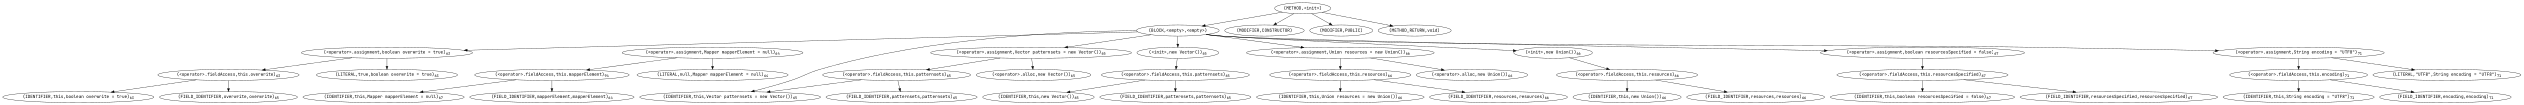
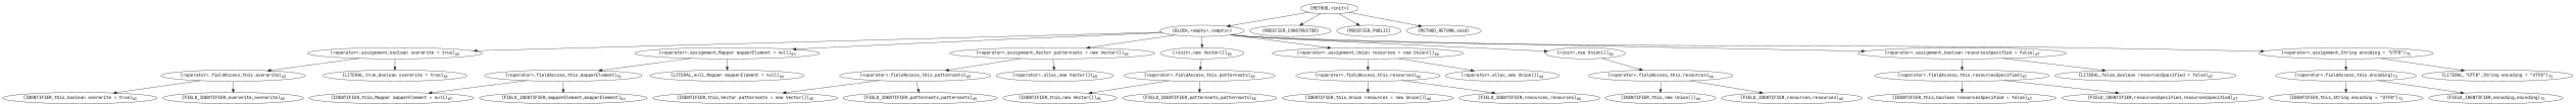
  digraph {
    fontname="JetBrains Mono"
    node [fontname="JetBrains Mono"]
    edge [fontname="JetBrains Mono"]
    n1 [label=<(METHOD,&lt;init&gt;)>]
    n2 [label=<(BLOCK,&lt;empty&gt;,&lt;empty&gt;)>]
    n3 [label=<(MODIFIER,CONSTRUCTOR)>]
    n4 [label=<(MODIFIER,PUBLIC)>]
    n5 [label=<(METHOD_RETURN,void)>]
    n6 [label=<(&lt;operator&gt;.assignment,boolean overwrite = true)<SUB>63</SUB>>]
    n7 [label=<(&lt;operator&gt;.assignment,Mapper mapperElement = null)<SUB>64</SUB>>]
    n8 [label=<(&lt;operator&gt;.assignment,Vector patternsets = new Vector())<SUB>65</SUB>>]
    n9 [label=<(&lt;init&gt;,new Vector())<SUB>65</SUB>>]
    n10 [label=<(&lt;operator&gt;.assignment,Union resources = new Union())<SUB>66</SUB>>]
    n11 [label=<(&lt;init&gt;,new Union())<SUB>66</SUB>>]
    n12 [label=<(&lt;operator&gt;.assignment,boolean resourcesSpecified = false)<SUB>67</SUB>>]
    n13 [label=<(&lt;operator&gt;.assignment,String encoding = &quot;UTF8&quot;)<SUB>71</SUB>>]
    n14 [label=<(&lt;operator&gt;.fieldAccess,this.overwrite)<SUB>63</SUB>>]
    n15 [label=<(LITERAL,true,boolean overwrite = true)<SUB>63</SUB>>]
    n16 [label=<(&lt;operator&gt;.fieldAccess,this.mapperElement)<SUB>94</SUB>>]
    n17 [label=<(LITERAL,null,Mapper mapperElement = null)<SUB>64</SUB>>]
    n18 [label=<(&lt;operator&gt;.fieldAccess,this.patternsets)<SUB>65</SUB>>]
    n19 [label=<(&lt;operator&gt;.alloc,new Vector())<SUB>65</SUB>>]
    n20 [label=<(&lt;operator&gt;.fieldAccess,this.patternsets)<SUB>65</SUB>>]
    n21 [label=<(&lt;operator&gt;.fieldAccess,this.resources)<SUB>66</SUB>>]
    n22 [label=<(&lt;operator&gt;.alloc,new Union())<SUB>66</SUB>>]
    n23 [label=<(&lt;operator&gt;.fieldAccess,this.resources)<SUB>66</SUB>>]
    n24 [label=<(&lt;operator&gt;.fieldAccess,this.resourcesSpecified)<SUB>67</SUB>>]
+   n25 [label=<(LITERAL,false,boolean resourcesSpecified = false)<SUB>67</SUB>>]
    n26 [label=<(&lt;operator&gt;.fieldAccess,this.encoding)<SUB>71</SUB>>]
    n27 [label=<(LITERAL,&quot;UTF8&quot;,String encoding = &quot;UTF8&quot;)<SUB>71</SUB>>]
    n28 [label=<(IDENTIFIER,this,boolean overwrite = true)<SUB>63</SUB>>]
    n29 [label=<(FIELD_IDENTIFIER,overwrite,overwrite)<SUB>65</SUB>>]
    n30 [label=<(IDENTIFIER,this,Mapper mapperElement = null)<SUB>67</SUB>>]
    n31 [label=<(FIELD_IDENTIFIER,mapperElement,mapperElement)<SUB>64</SUB>>]
    n32 [label=<(IDENTIFIER,this,Vector patternsets = new Vector())<SUB>65</SUB>>]
    n33 [label=<(FIELD_IDENTIFIER,patternsets,patternsets)<SUB>65</SUB>>]
    n34 [label=<(IDENTIFIER,this,new Vector())<SUB>65</SUB>>]
    n35 [label=<(FIELD_IDENTIFIER,patternsets,patternsets)<SUB>65</SUB>>]
    n36 [label=<(IDENTIFIER,this,Union resources = new Union())<SUB>66</SUB>>]
    n37 [label=<(FIELD_IDENTIFIER,resources,resources)<SUB>66</SUB>>]
    n38 [label=<(IDENTIFIER,this,new Union())<SUB>66</SUB>>]
    n39 [label=<(FIELD_IDENTIFIER,resources,resources)<SUB>66</SUB>>]
    n40 [label=<(IDENTIFIER,this,boolean resourcesSpecified = false)<SUB>67</SUB>>]
    n41 [label=<(FIELD_IDENTIFIER,resourcesSpecified,resourcesSpecified)<SUB>67</SUB>>]
    n42 [label=<(IDENTIFIER,this,String encoding = &quot;UTF8&quot;)<SUB>71</SUB>>]
    n43 [label=<(FIELD_IDENTIFIER,encoding,encoding)<SUB>71</SUB>>]
    n1 -> n2
    n1 -> n3
    n1 -> n4
    n1 -> n5
    n2 -> n6
-   n2 -> n32
+   n2 -> n7
    n2 -> n8
    n2 -> n9
    n2 -> n10
    n2 -> n11
    n2 -> n12
    n2 -> n13
    n6 -> n14
    n6 -> n15
    n7 -> n16
    n7 -> n17
    n8 -> n18
    n8 -> n19
    n9 -> n20
    n10 -> n21
    n10 -> n22
    n11 -> n23
    n12 -> n24
+   n12 -> n25
    n13 -> n26
    n13 -> n27
    n14 -> n28
    n14 -> n29
    n16 -> n30
    n16 -> n31
    n18 -> n32
    n18 -> n33
    n20 -> n34
    n20 -> n35
    n21 -> n36
    n21 -> n37
    n23 -> n38
    n23 -> n39
    n24 -> n40
    n24 -> n41
    n26 -> n42
    n26 -> n43
  }
